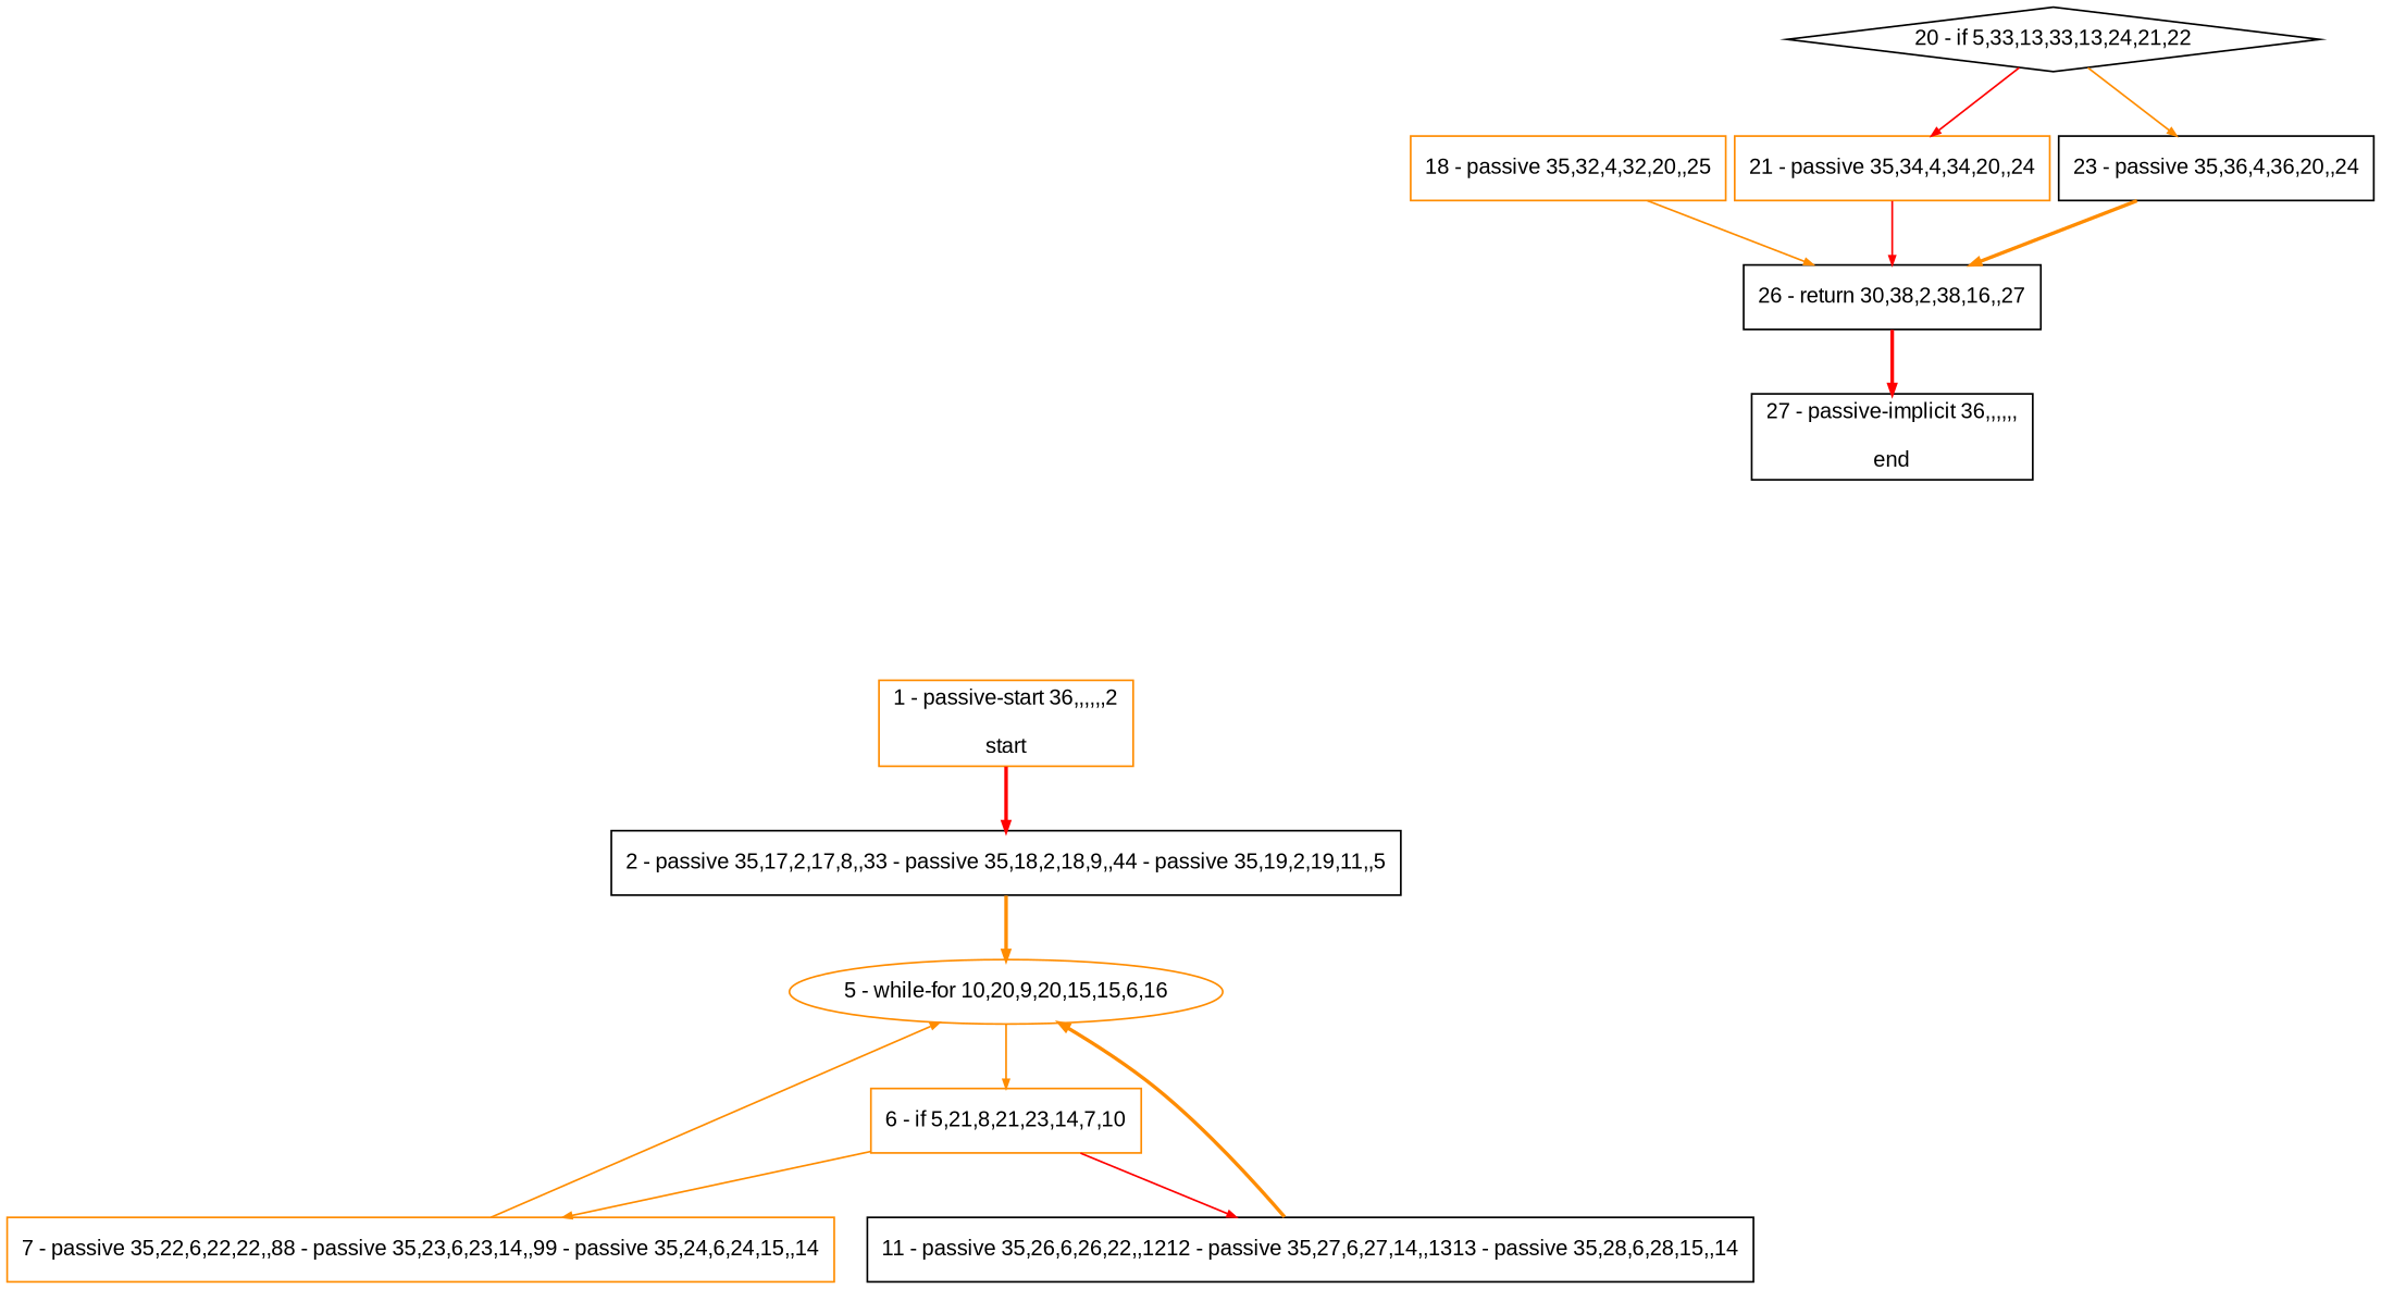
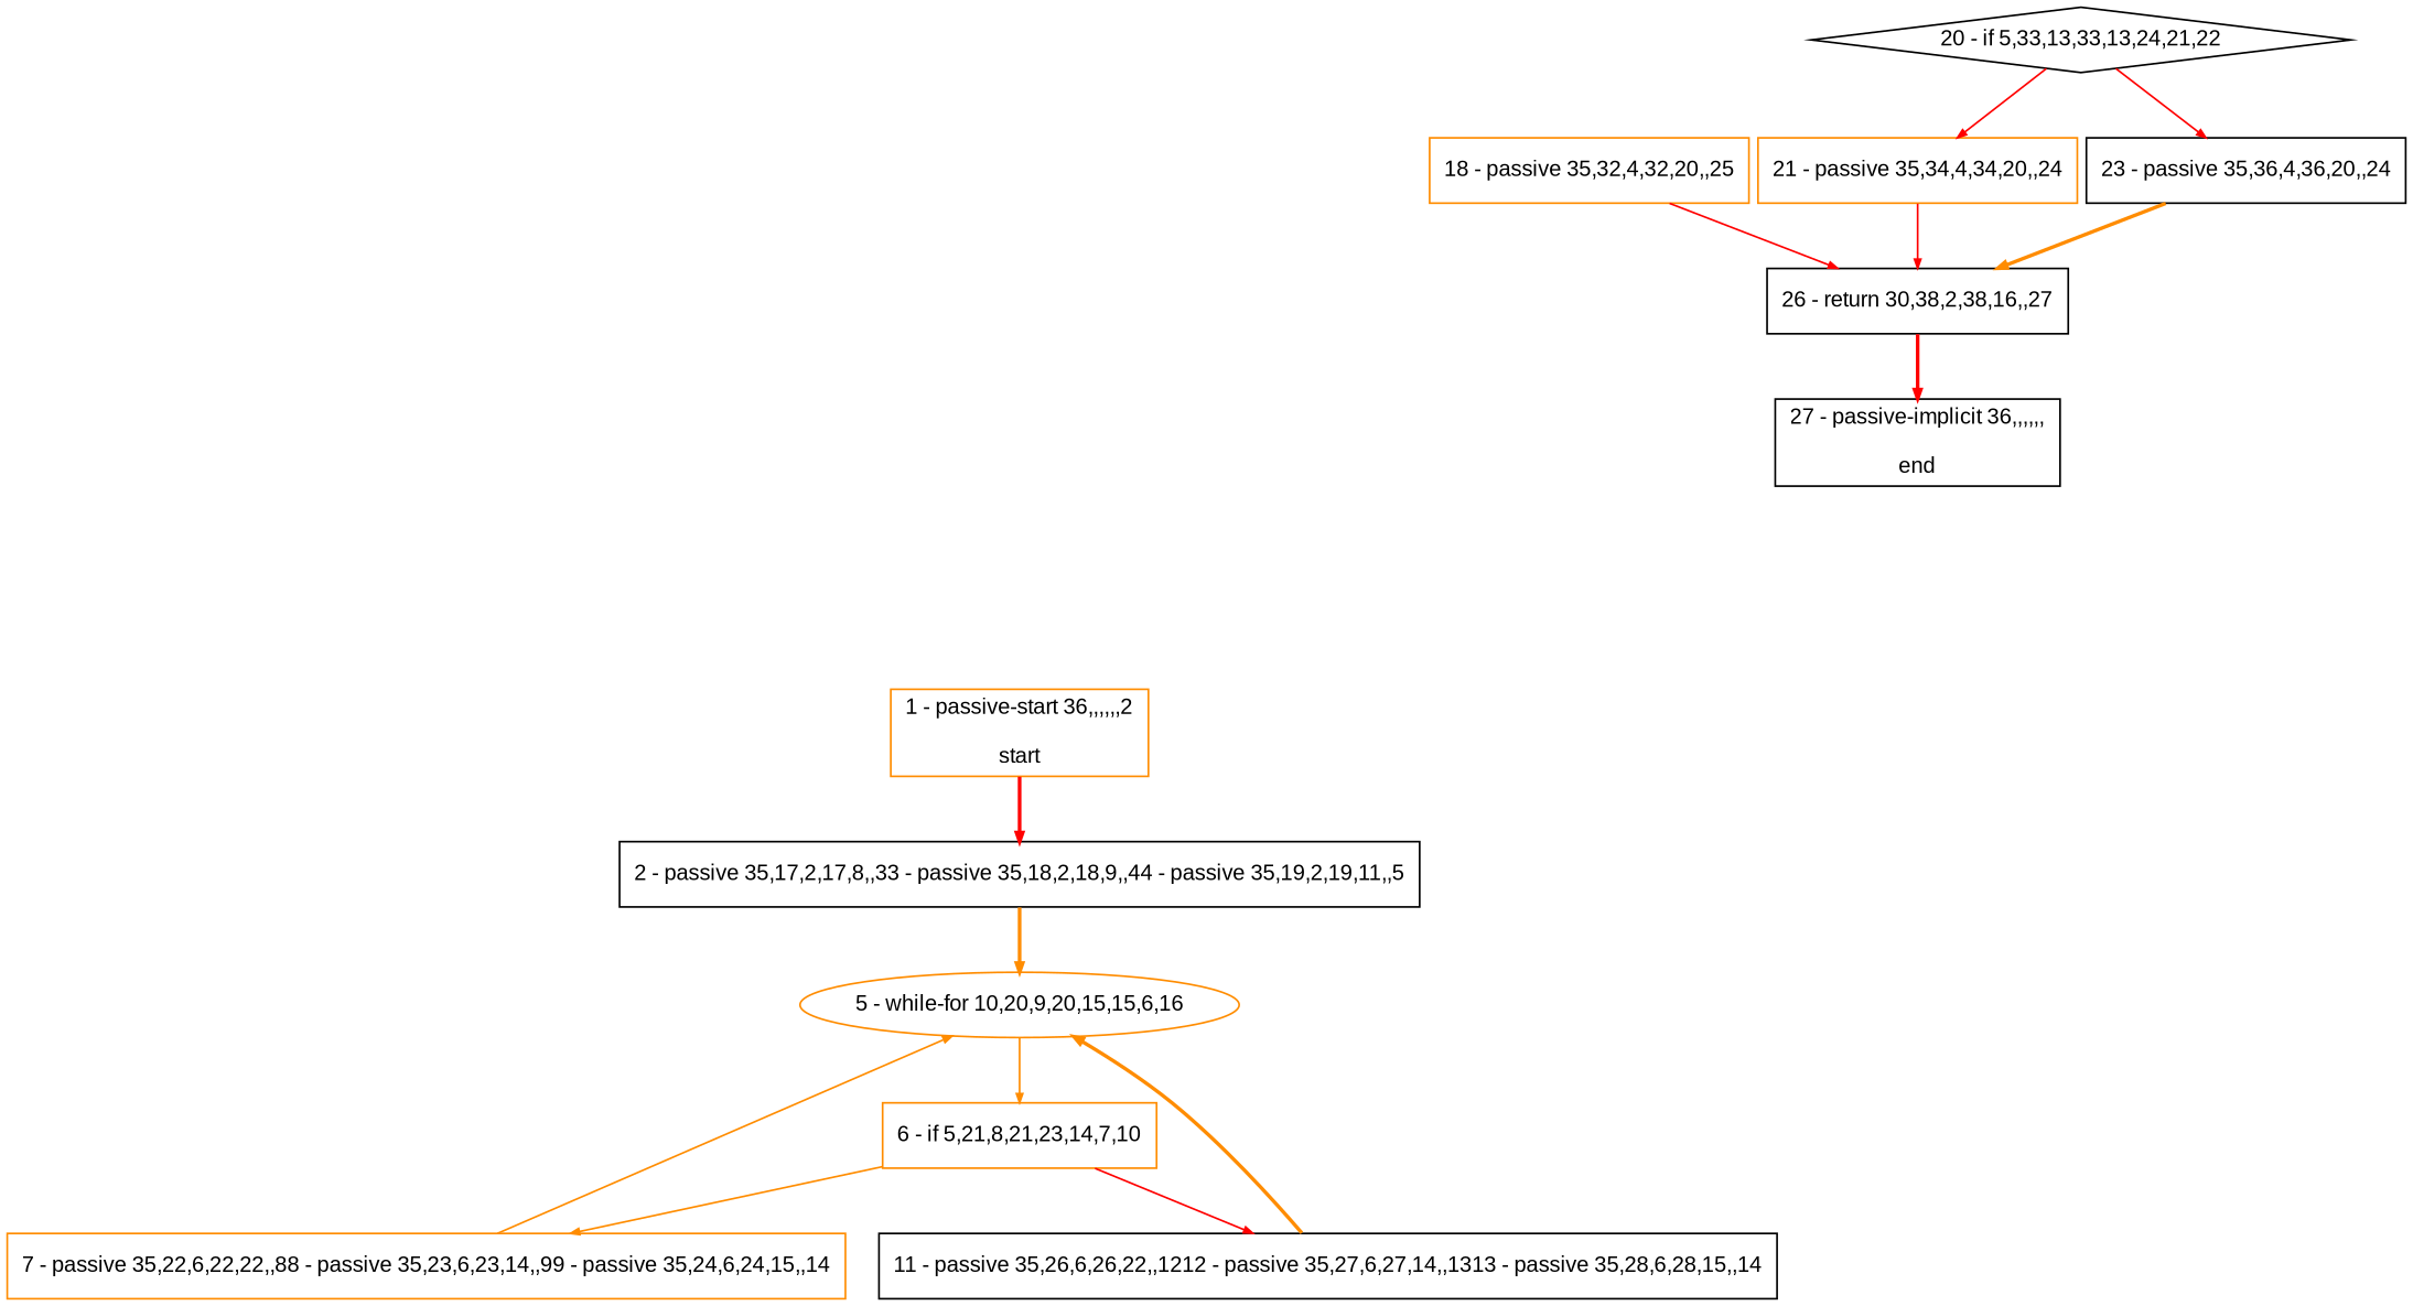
  digraph {
    bgcolor=white
    compound=true
    fillcolor="#FFFFCC"
    fontname=Arial
    fontsize=12
    pack=true
    packmode=clust
    style="rounded,filled"
    node [color=black compound=true fillcolor="#ffffff" fixedsize=false fontname=Arial fontsize=12 node_initialized=no shape=box style=filled]
    edge [arrowhead=normal arrowsize=0.5 arrowtail=none color=red compound=true dir=forward fontcolor=black fontname=Arial fontsize=12 style=solid]
    n1 [label="2 - passive 35,17,2,17,8,,33 - passive 35,18,2,18,9,,44 - passive 35,19,2,19,11,,5"]
    n2 [color=darkorange label="5 - while-for 10,20,9,20,15,15,6,16" shape=oval]
    n3 [color=darkorange label="6 - if 5,21,8,21,23,14,7,10"]
    n4 [color=darkorange label="1 - passive-start 36,,,,,,2\n\nstart"]
    n5 [color=darkorange label="7 - passive 35,22,6,22,22,,88 - passive 35,23,6,23,14,,99 - passive 35,24,6,24,15,,14"]
    n6 [label="11 - passive 35,26,6,26,22,,1212 - passive 35,27,6,27,14,,1313 - passive 35,28,6,28,15,,14"]
    n7 [color=darkorange label="18 - passive 35,32,4,32,20,,25"]
    n8 [label="26 - return 30,38,2,38,16,,27"]
    n9 [label="20 - if 5,33,13,33,13,24,21,22" shape=diamond]
    n10 [color=darkorange label="21 - passive 35,34,4,34,20,,24"]
    n11 [label="23 - passive 35,36,4,36,20,,24"]
    n12 [label="27 - passive-implicit 36,,,,,,\n\nend"]
    n1 -> n2 [color=darkorange style=bold]
    n2 -> n3 [color=darkorange label=yes]
    n3 -> n5 [color=darkorange label=yes]
    n3 -> n6 [label=no]
    n4 -> n1 [style=bold]
    n5 -> n2 [color=darkorange]
    n6 -> n2 [color=darkorange style=bold]
-   n7 -> n8 [color=darkorange]
+   n7 -> n8
    n8 -> n12 [style=bold]
    n9 -> n10 [label=yes]
-   n9 -> n11 [color=darkorange label=no]
+   n9 -> n11 [label=no]
    n10 -> n8
    n11 -> n8 [color=darkorange style=bold]
  }
